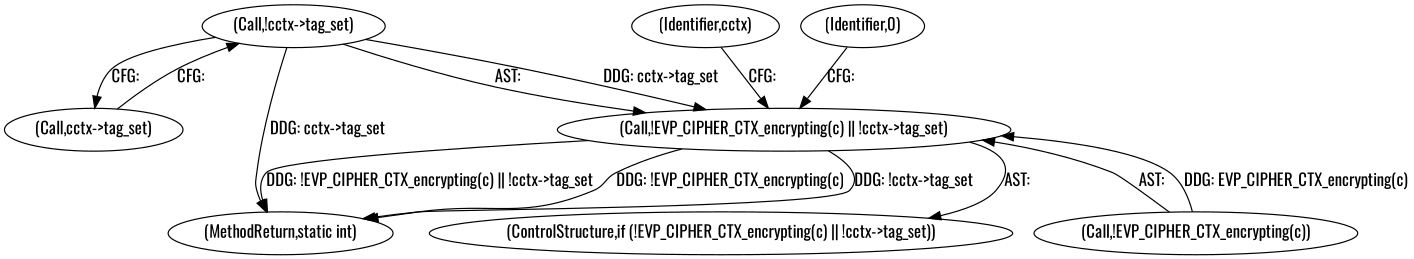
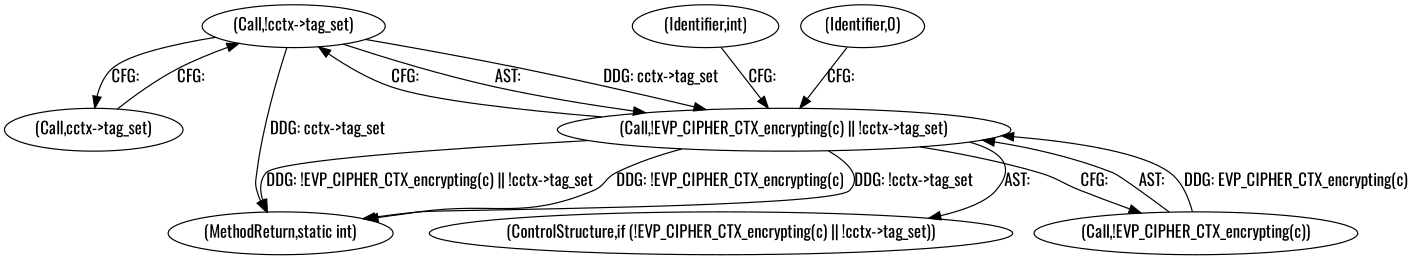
  digraph {
    fontname=Oswald
    node [fontname=Oswald]
    edge [fontname=Oswald]
    n1 [label="(Call,!cctx->tag_set)"]
    n2 [label="(Call,!EVP_CIPHER_CTX_encrypting(c) || !cctx->tag_set)"]
    n3 [label="(Call,cctx->tag_set)"]
    n4 [label="(MethodReturn,static int)"]
    n5 [label="(ControlStructure,if (!EVP_CIPHER_CTX_encrypting(c) || !cctx->tag_set))"]
    n6 [label="(Call,!EVP_CIPHER_CTX_encrypting(c))"]
-   n7 [label="(Identifier,cctx)"]
+   n7 [label="(Identifier,int)"]
    n8 [label="(Identifier,0)"]
    n1 -> n2 [label="AST: "]
    n1 -> n2 [label="DDG: cctx->tag_set"]
    n1 -> n3 [label="CFG: "]
    n1 -> n4 [label="DDG: cctx->tag_set"]
+   n2 -> n1 [label="CFG: "]
    n2 -> n4 [label="DDG: !cctx->tag_set"]
    n2 -> n4 [label="DDG: !EVP_CIPHER_CTX_encrypting(c) || !cctx->tag_set"]
    n2 -> n4 [label="DDG: !EVP_CIPHER_CTX_encrypting(c)"]
    n2 -> n5 [label="AST: "]
+   n2 -> n6 [label="CFG: "]
    n3 -> n1 [label="CFG: "]
    n6 -> n2 [label="AST: "]
    n6 -> n2 [label="DDG: EVP_CIPHER_CTX_encrypting(c)"]
    n7 -> n2 [label="CFG: "]
    n8 -> n2 [label="CFG: "]
  }
